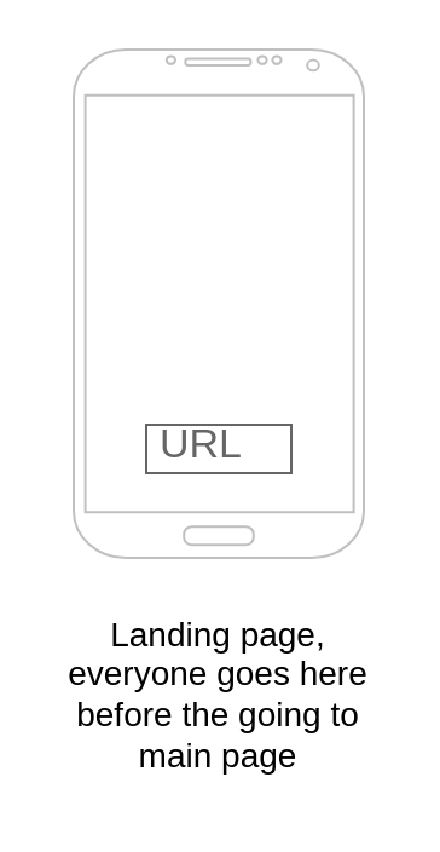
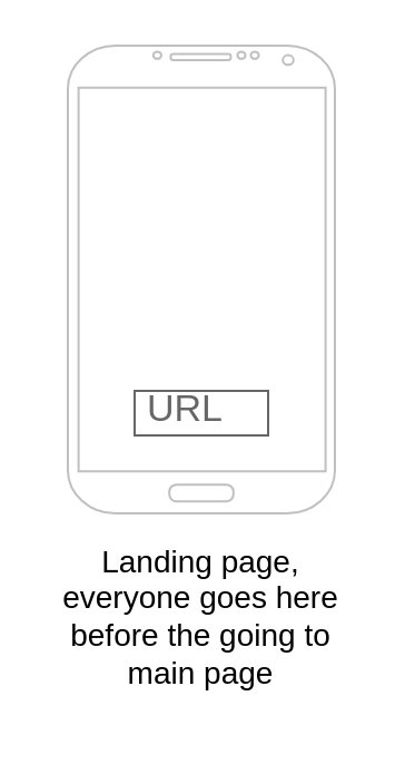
  <mxCell id="0" />
  <mxCell id="1" parent="0" />
  <mxCell id="2" value="" style="verticalLabelPosition=bottom;verticalAlign=top;html=1;shadow=0;dashed=0;strokeWidth=1;shape=mxgraph.android.phone2;strokeColor=#c0c0c0;" parent="1" vertex="1"><mxGeometry x="30" y="20" width="120" height="210" as="geometry" /></mxCell>
  <mxCell id="3" value="URL" style="strokeWidth=1;shadow=0;dashed=0;align=center;html=1;shape=mxgraph.mockup.text.textBox;fontColor=#666666;align=left;fontSize=17;spacingLeft=4;spacingTop=-3;whiteSpace=wrap;strokeColor=#666666;mainText=" parent="1" vertex="1"><mxGeometry x="60" y="175" width="60" height="20" as="geometry" /></mxCell>
- <mxCell id="4" value="Landing page, everyone goes here before the going to main page&lt;div&gt;&lt;br&gt;&lt;/div&gt;" style="text;html=1;align=center;verticalAlign=middle;whiteSpace=wrap;rounded=0;fontFamily=Helvetica;fontSize=14;fontColor=default;" parent="1" vertex="1"><mxGeometry x="20" y="260" width="140" height="70" as="geometry" /></mxCell>
+ <mxCell id="4" value="Landing page, everyone goes here before the going to main page&lt;div&gt;&lt;br&gt;&lt;/div&gt;" style="text;html=1;align=center;verticalAlign=middle;whiteSpace=wrap;rounded=0;fontFamily=Helvetica;fontSize=14;fontColor=default;" parent="1" vertex="1"><mxGeometry x="20" y="250" width="140" height="70" as="geometry" /></mxCell>
